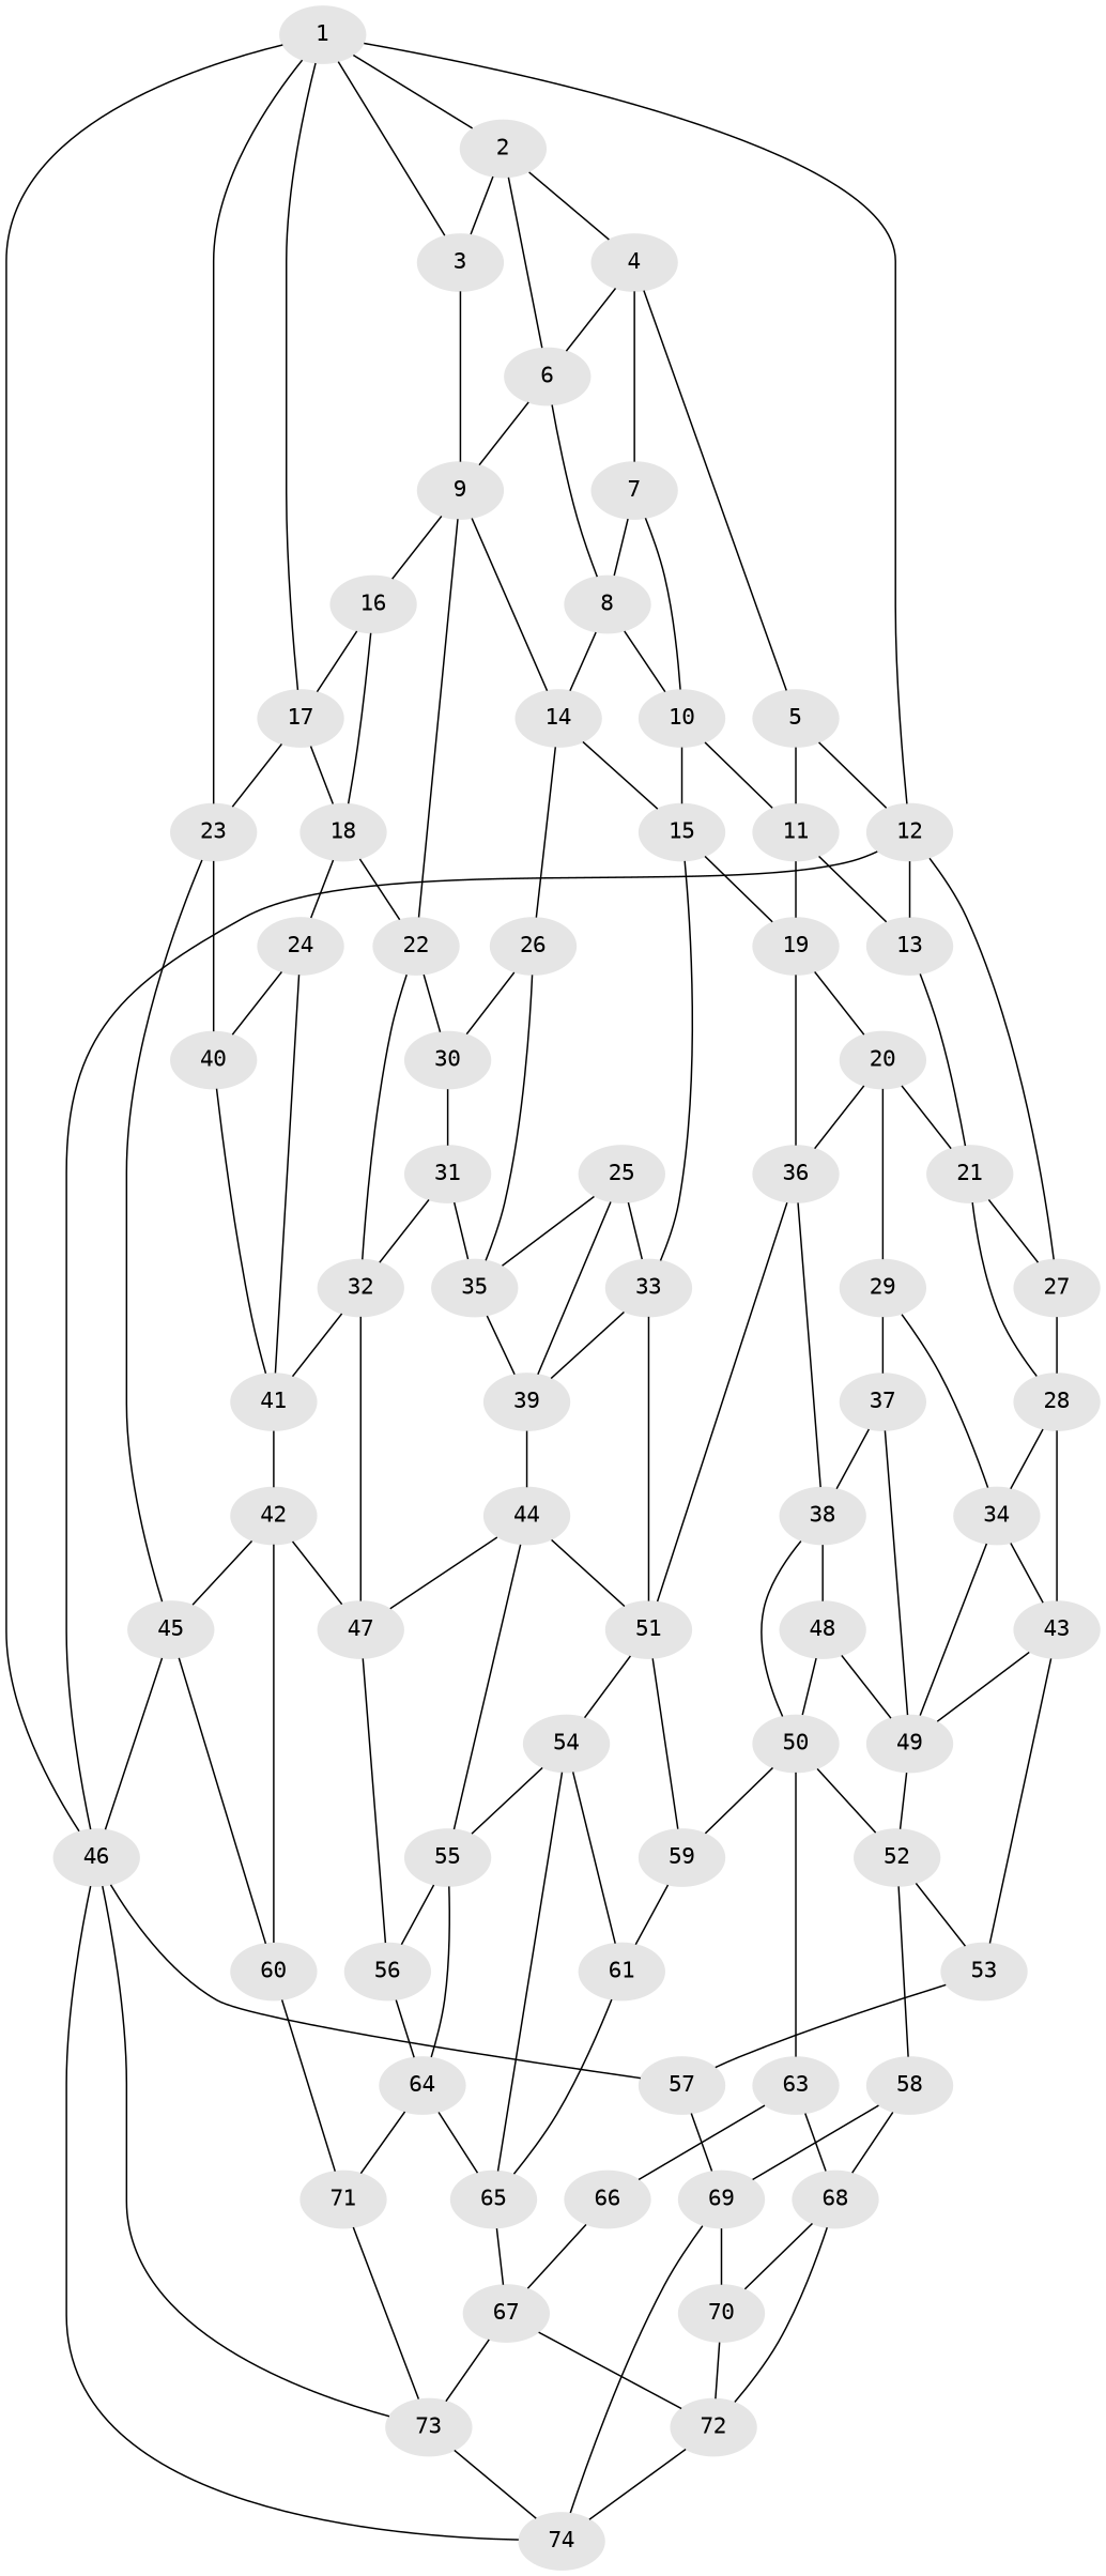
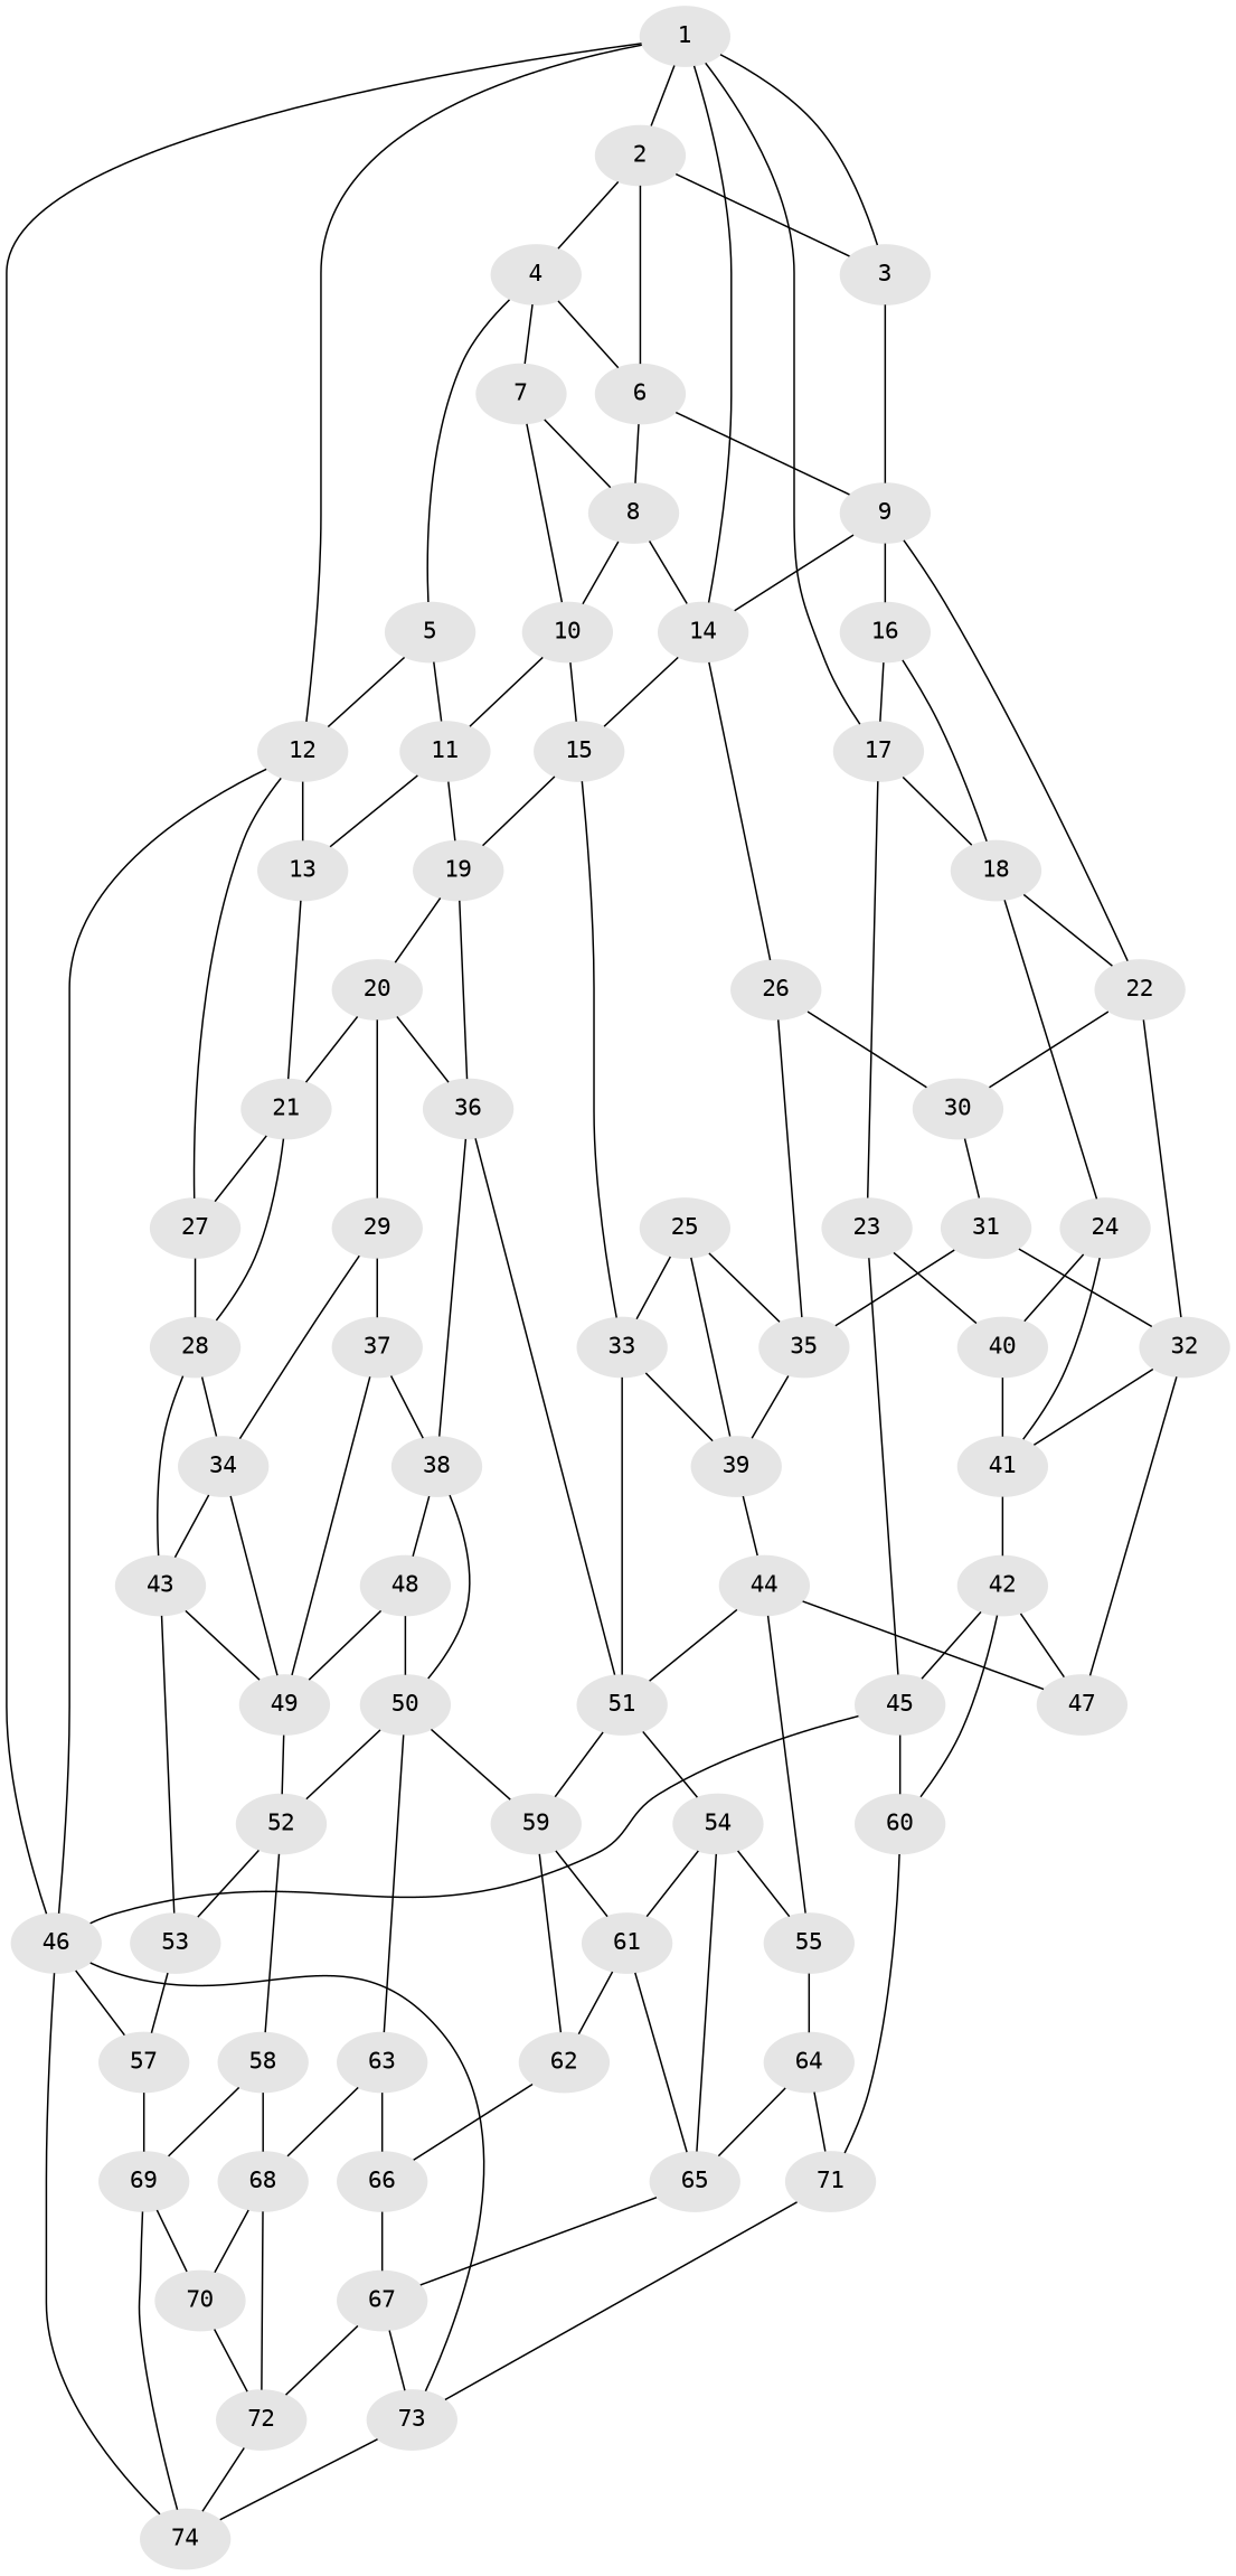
  graph {
    fontname="DejaVu Sans Mono"
    node [color=gray90 fontname="DejaVu Sans Mono" style=filled]
    edge [fontname="DejaVu Sans Mono" weight=1.0]
    1
    2
    3
    12
    17
    23
    46
    4
    6
    9
    13
    27
    18
    40
    45
    57
    73
    74
    5
    7
    8
    16
    11
    10
    19
    14
    22
    15
    26
    30
    32
    33
    21
    20
    36
    28
    35
    39
    51
    24
    41
    29
    38
    34
    37
    43
    31
    47
    60
    42
    25
    44
    49
    53
-   56
    59
    54
    52
    48
    50
    63
    55
    71
    64
    69
    58
    61
+   62
    68
    66
    65
    67
    70
    72
    1 -- 2
    1 -- 3
    1 -- 12
    1 -- 17
-   1 -- 23
+   1 -- 14
    1 -- 46
    2 -- 3
    2 -- 4
    2 -- 6
    3 -- 9
    12 -- 46
    12 -- 13
    12 -- 27
    17 -- 23
    17 -- 18
    23 -- 40
    23 -- 45
    46 -- 57
    46 -- 73
    46 -- 74
    4 -- 6
    4 -- 5
    4 -- 7
    6 -- 9
    6 -- 8
    9 -- 16
    9 -- 14
    9 -- 22
    13 -- 21
    27 -- 28
    18 -- 22
    18 -- 24
    40 -- 41
    45 -- 46
    45 -- 60
    57 -- 69
    73 -- 74
    5 -- 12
    5 -- 11
    7 -- 8
    7 -- 10
    8 -- 10
    8 -- 14
    16 -- 17
    16 -- 18
    11 -- 13
    11 -- 19
    10 -- 11
    10 -- 15
    19 -- 20
    19 -- 36
    14 -- 15
    14 -- 26
    22 -- 30
    22 -- 32
    15 -- 19
    15 -- 33
    26 -- 30 [weight=2.0]
    26 -- 35
    30 -- 31
    32 -- 41
    32 -- 47
    33 -- 39
    33 -- 51
    21 -- 27
    21 -- 28
    20 -- 21
    20 -- 36
    20 -- 29
    36 -- 51
    36 -- 38
    28 -- 34
    28 -- 43
    35 -- 39
    39 -- 44
    51 -- 59
    51 -- 54
    24 -- 40 [weight=2.0]
    24 -- 41
    41 -- 42
    29 -- 34
    29 -- 37 [weight=2.0]
    38 -- 48
    38 -- 50
    34 -- 43
    34 -- 49
    37 -- 38
    37 -- 49
    43 -- 49
    43 -- 53
    31 -- 32
    31 -- 35
-   47 -- 56
    60 -- 71 [weight=2.0]
    42 -- 45
    42 -- 47
    42 -- 60
    25 -- 33
    25 -- 35
    25 -- 39
    44 -- 51
    44 -- 47
    44 -- 55
    49 -- 52
    53 -- 57 [weight=2.0]
-   56 -- 64
    59 -- 61
+   59 -- 62
    54 -- 55
    54 -- 61
    54 -- 65
    52 -- 53
    52 -- 58
    48 -- 49 [weight=2.0]
    48 -- 50
    50 -- 59
    50 -- 52
    50 -- 63
    63 -- 68
    63 -- 66 [weight=2.0]
-   55 -- 56
    55 -- 64
    71 -- 73
    64 -- 71
    64 -- 65
    69 -- 74
    69 -- 70
    58 -- 69
    58 -- 68
+   61 -- 62
    61 -- 65
+   62 -- 66
    68 -- 70
    68 -- 72
    66 -- 67
    65 -- 67
    67 -- 73
    67 -- 72
    70 -- 72
    72 -- 74
  }
